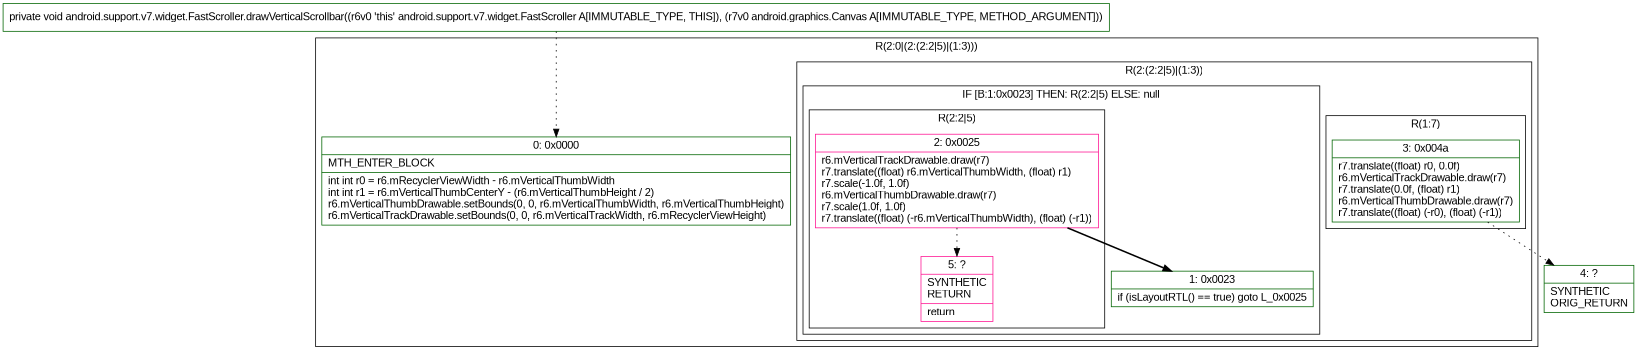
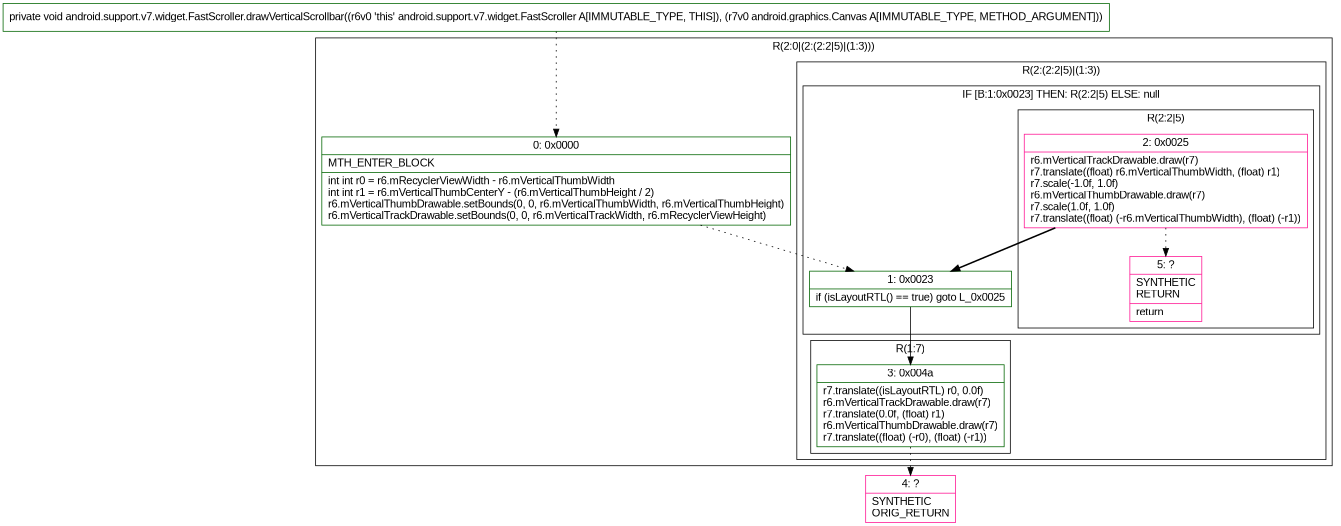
  digraph {
    fontname="Liberation Sans"
    node [color=darkgreen fontname="Liberation Sans" shape=record]
    edge [fontname="Liberation Sans" style=dotted]
    n1 [color=deeppink label="{2\:\ 0x0025|r6.mVerticalTrackDrawable.draw(r7)\lr7.translate((float) r6.mVerticalThumbWidth, (float) r1)\lr7.scale(\-1.0f, 1.0f)\lr6.mVerticalThumbDrawable.draw(r7)\lr7.scale(1.0f, 1.0f)\lr7.translate((float) (\-r6.mVerticalThumbWidth), (float) (\-r1))\l}"]
    n2 [color=deeppink label="{5\:\ ?|SYNTHETIC\lRETURN\l|return\l}"]
    n3 [label="{1\:\ 0x0023|if (isLayoutRTL() == true) goto L_0x0025\l}"]
-   n4 [label="{3\:\ 0x004a|r7.translate((float) r0, 0.0f)\lr6.mVerticalTrackDrawable.draw(r7)\lr7.translate(0.0f, (float) r1)\lr6.mVerticalThumbDrawable.draw(r7)\lr7.translate((float) (\-r0), (float) (\-r1))\l}"]
+   n4 [label="{3\:\ 0x004a|r7.translate((isLayoutRTL) r0, 0.0f)\lr6.mVerticalTrackDrawable.draw(r7)\lr7.translate(0.0f, (float) r1)\lr6.mVerticalThumbDrawable.draw(r7)\lr7.translate((float) (\-r0), (float) (\-r1))\l}"]
    n5 [label="{0\:\ 0x0000|MTH_ENTER_BLOCK\l|int int r0 = r6.mRecyclerViewWidth \- r6.mVerticalThumbWidth\lint int r1 = r6.mVerticalThumbCenterY \- (r6.mVerticalThumbHeight \/ 2)\lr6.mVerticalThumbDrawable.setBounds(0, 0, r6.mVerticalThumbWidth, r6.mVerticalThumbHeight)\lr6.mVerticalTrackDrawable.setBounds(0, 0, r6.mVerticalTrackWidth, r6.mRecyclerViewHeight)\l}"]
-   n6 [label="{4\:\ ?|SYNTHETIC\lORIG_RETURN\l}"]
+   n6 [color=deeppink label="{4\:\ ?|SYNTHETIC\lORIG_RETURN\l}"]
    n7 [label="{private void android.support.v7.widget.FastScroller.drawVerticalScrollbar((r6v0 'this' android.support.v7.widget.FastScroller A[IMMUTABLE_TYPE, THIS]), (r7v0 android.graphics.Canvas A[IMMUTABLE_TYPE, METHOD_ARGUMENT])) }"]
    subgraph cluster_1 {
      label="R(2:0|(2:(2:2|5)|(1:3)))"
      n5
      subgraph cluster_2 {
        label="R(2:(2:2|5)|(1:3))"
        subgraph cluster_3 {
          label="IF [B:1:0x0023] THEN: R(2:2|5) ELSE: null"
          n3
          subgraph cluster_4 {
            label="R(2:2|5)"
            n1
            n2
          }
        }
        subgraph cluster_5 {
          label="R(1:7)"
          n4
        }
      }
    }
    n1 -> n2
    n1 -> n3 [style=bold]
+   n3 -> n4 [style=solid]
    n4 -> n6
+   n5 -> n3
    n7 -> n5
  }
